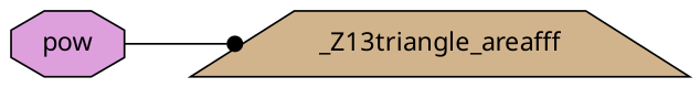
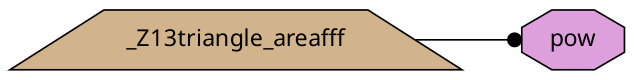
  digraph {
    rankdir=LR
    fontname="Noto Sans"
    node [style=filled fontname="Noto Sans"]
    n1 [label=_Z13triangle_areafff fillcolor=tan shape=trapezium]
    n2 [label=pow fillcolor=plum shape=octagon]
-   n2 -> n1 [style=solid arrowhead=dot fontname="Noto Sans"]
+   n1 -> n2 [style=solid arrowhead=dot fontname="Noto Sans"]
  }
